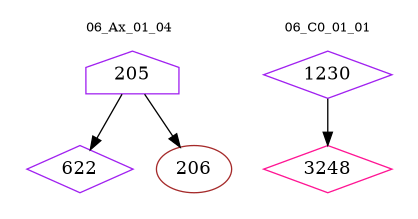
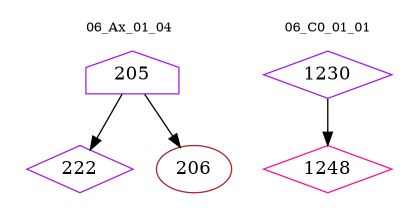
  digraph {
    node [color=purple shape=diamond]
    edge [color=black]
    n1 [label=205 shape=house]
-   n2 [label=622]
+   n2 [label=222]
    n3 [color=brown label=206 shape=ellipse]
    n4 [label=1230]
-   n5 [color=deeppink label=3248]
+   n5 [color=deeppink label=1248]
    subgraph cluster_1 {
      color=white
      fontsize=10
      label="06_Ax_01_04"
      n1
      n2
      n3
    }
    subgraph cluster_2 {
      color=white
      fontsize=10
      label="06_C0_01_01"
      n4
      n5
    }
    n1 -> n2
    n1 -> n3
    n4 -> n5
  }
